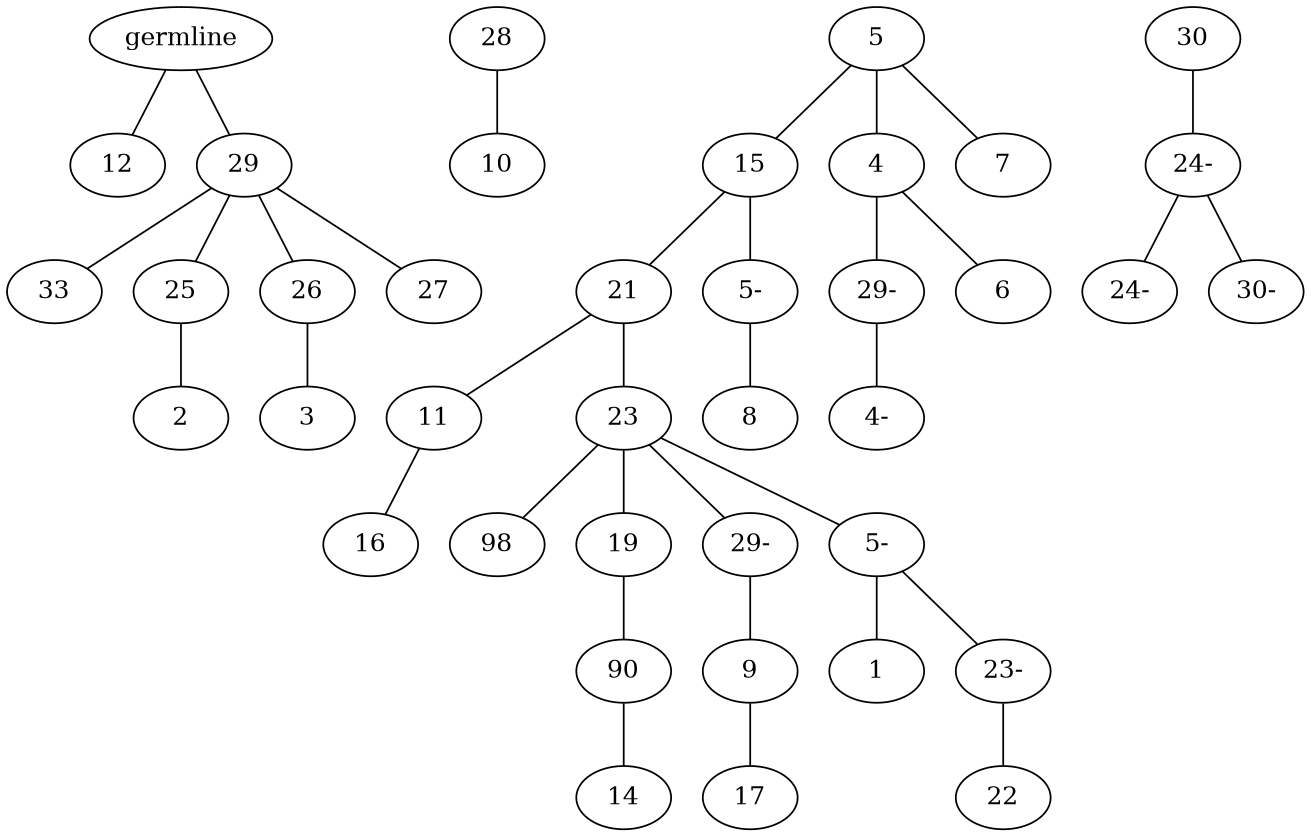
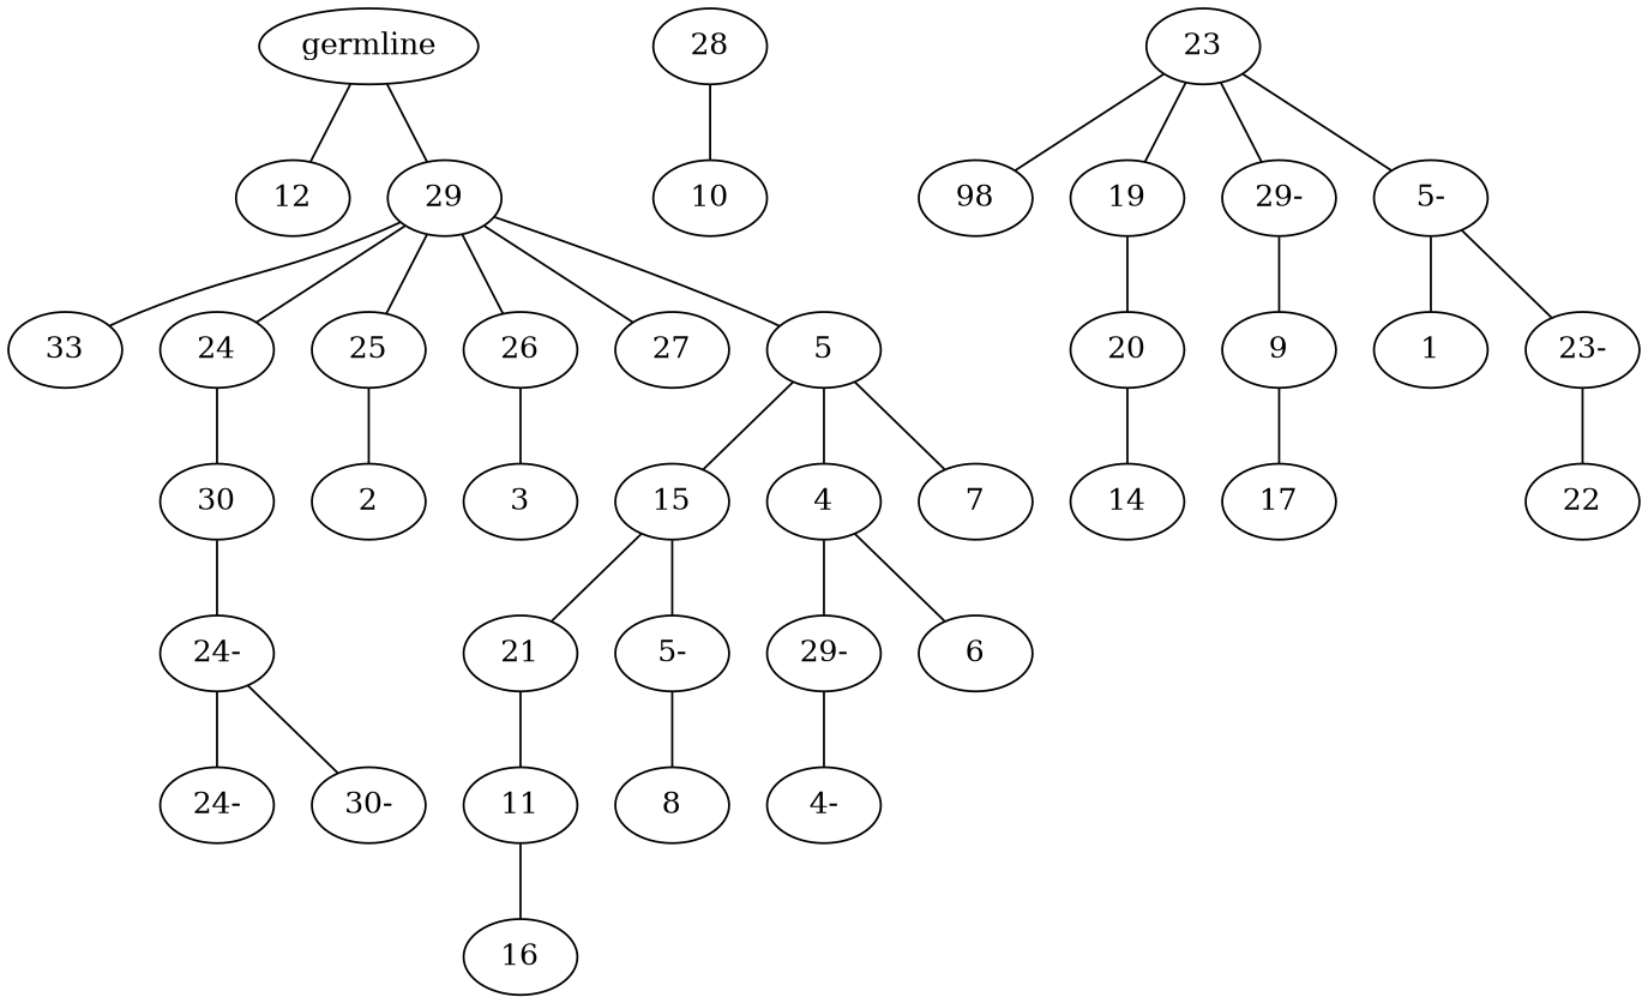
  graph {
    n1 [label=germline]
    n2 [label=12]
    n3 [label=29]
    n4 [label=28]
    n5 [label=10]
    n6 [label=33]
+   n7 [label=24]
    n8 [label=25]
    n9 [label=26]
    n10 [label=27]
    n11 [label=5]
    n12 [label=30]
    n13 [label=2]
    n14 [label=3]
    n15 [label=15]
    n16 [label=4]
    n17 [label=7]
    n18 [label="24-"]
    n19 [label="24-"]
    n20 [label="30-"]
    n21 [label=21]
    n22 [label="5-"]
    n23 [label="29-"]
    n24 [label=6]
    n25 [label=11]
    n26 [label=23]
    n27 [label=8]
    n28 [label=16]
    n29 [label=98]
    n30 [label=19]
    n31 [label="29-"]
    n32 [label="5-"]
-   n33 [label=90]
+   n33 [label=20]
    n34 [label=9]
    n35 [label=1]
    n36 [label="23-"]
    n37 [label=14]
    n38 [label=17]
    n39 [label=22]
    n40 [label="4-"]
    n1 -- n2
    n1 -- n3
    n3 -- n6
+   n3 -- n7
    n3 -- n8
    n3 -- n9
    n3 -- n10
+   n3 -- n11
    n4 -- n5
+   n7 -- n12
    n8 -- n13
    n9 -- n14
    n11 -- n15
    n11 -- n16
    n11 -- n17
    n12 -- n18
    n15 -- n21
    n15 -- n22
    n16 -- n23
    n16 -- n24
    n18 -- n19
    n18 -- n20
    n21 -- n25
-   n21 -- n26
    n22 -- n27
    n23 -- n40
    n25 -- n28
    n26 -- n29
    n26 -- n30
    n26 -- n31
    n26 -- n32
    n30 -- n33
    n31 -- n34
    n32 -- n35
    n32 -- n36
    n33 -- n37
    n34 -- n38
    n36 -- n39
  }
